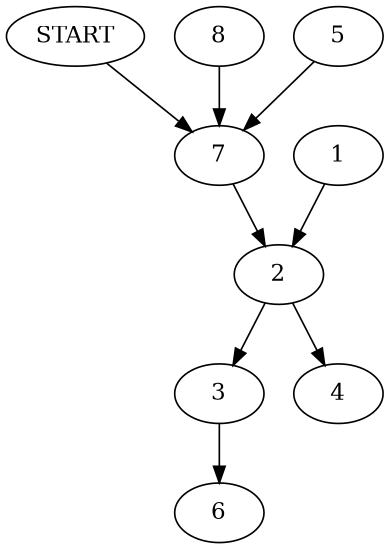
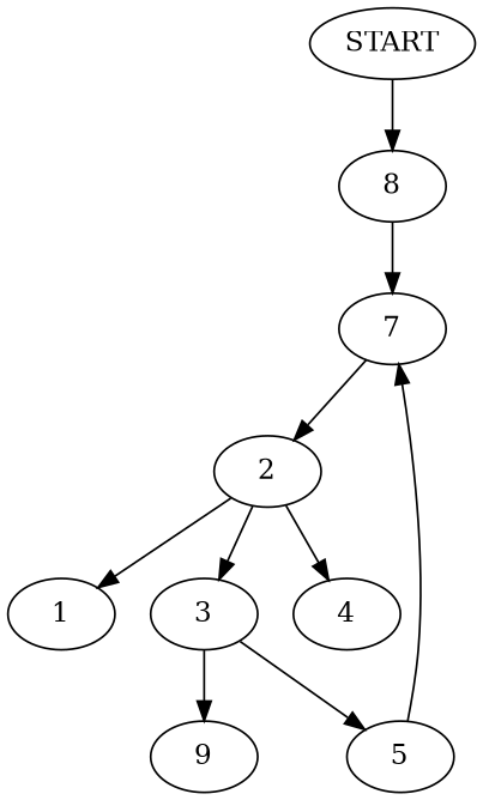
  digraph {
    n1 [label=START]
    8
    1
    2
    7
    3
    4
    5
-   6
-   n1 -> 7
+   6 [label=9]
+   n1 -> 8
    8 -> 7
-   1 -> 2
+   2 -> 1
    2 -> 3
    2 -> 4
    7 -> 2
+   3 -> 5
    3 -> 6
    5 -> 7
  }
